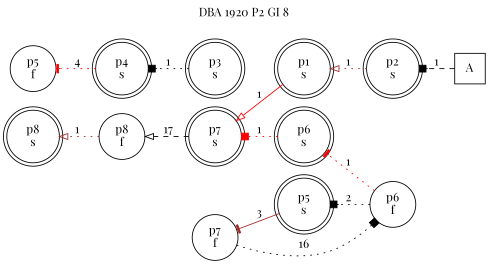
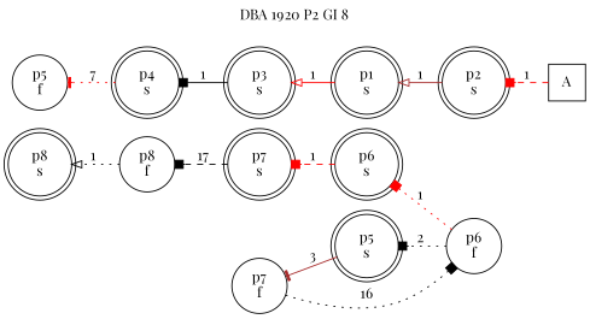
  digraph {
    fontname="Playfair Display"
    label=" DBA 1920 P2 GI 8 "
    labelloc=tl
    rankdir=RL
    node [fontname="Playfair Display" shape=doublecircle]
    edge [arrowhead=box color=red fontname="Playfair Display" style=dotted]
    n1 [label=A shape=square]
    n2 [label="p2\ns"]
    n3 [label="p1\ns"]
    n4 [label="p3\ns"]
    n5 [label="p4\ns"]
    n6 [label="p5\nf" shape=circle]
    n7 [label="p5\ns"]
    n8 [label="p7\nf" shape=circle]
    n9 [label="p6\nf" shape=circle]
    n10 [label="p6\ns"]
    n11 [label="p7\ns"]
    n12 [label="p8\nf" shape=circle]
    n13 [label="p8\ns"]
-   n1 -> n2 [color=black label=1 style=dashed]
-   n2 -> n3 [arrowhead=onormal color=brown label=1]
-   n3 -> n11 [arrowhead=onormal label=1 style=solid]
-   n4 -> n5 [color=black label=1]
-   n5 -> n6 [arrowhead=tee label=4]
+   n1 -> n2 [label=1 style=dashed]
+   n2 -> n3 [arrowhead=onormal color=brown label=1 style=solid]
+   n3 -> n4 [arrowhead=onormal label=1 style=solid]
+   n4 -> n5 [color=black label=1 style=solid]
+   n5 -> n6 [arrowhead=tee label=7]
    n7 -> n8 [arrowhead=tee color=brown label=3 style=solid]
    n8 -> n9 [color=black label=16]
    n9 -> n7 [color=black label=2]
-   n9 -> n10 [arrowhead=tee label=1]
-   n10 -> n11 [label=1]
-   n11 -> n12 [arrowhead=onormal color=black label=17 style=dashed]
-   n12 -> n13 [arrowhead=onormal color=brown label=1]
+   n9 -> n10 [label=1]
+   n10 -> n11 [label=1 style=dashed]
+   n11 -> n12 [color=black label=17 style=dashed]
+   n12 -> n13 [arrowhead=onormal color=black label=1]
  }
